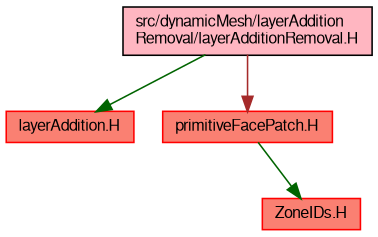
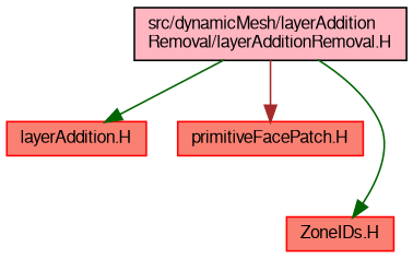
  digraph {
    node [color=red fillcolor=salmon fontname=FreeSans fontsize=10 shape=record style=filled]
    edge [color=darkgreen fontname=FreeSans fontsize=10 labelfontname=FreeSans labelfontsize=10 style=solid]
    n1 [color=black fillcolor=lightpink fontcolor=black height=0.2 label="src/dynamicMesh/layerAddition\lRemoval/layerAdditionRemoval.H" width=0.4]
    n2 [height=0.2 label="layerAddition.H" width=0.4]
    n3 [height=0.2 label="primitiveFacePatch.H" width=0.4]
    n4 [height=0.2 label="ZoneIDs.H" width=0.4]
    n1 -> n2
    n1 -> n3 [color=brown]
-   n3 -> n4
+   n1 -> n4
  }
